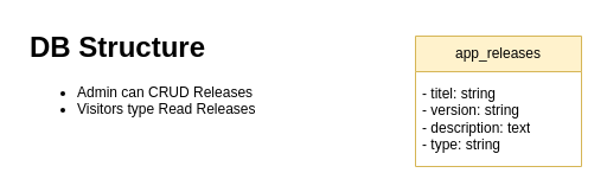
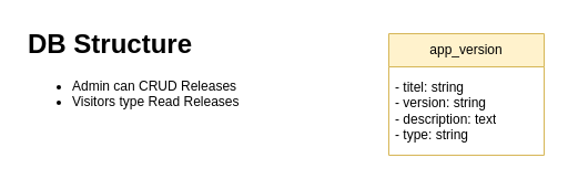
  <mxCell id="0" />
  <mxCell id="1" parent="0" />
- <mxCell id="2" value="app_releases" style="swimlane;fontStyle=0;childLayout=stackLayout;horizontal=1;startSize=30;horizontalStack=0;resizeParent=1;resizeParentMax=0;resizeLast=0;collapsible=1;marginBottom=0;whiteSpace=wrap;html=1;fillColor=#fff2cc;strokeColor=#d6b656;" parent="1" vertex="1"><mxGeometry x="350" y="30" width="140" height="110" as="geometry" /></mxCell>
+ <mxCell id="2" value="app_version" style="swimlane;fontStyle=0;childLayout=stackLayout;horizontal=1;startSize=30;horizontalStack=0;resizeParent=1;resizeParentMax=0;resizeLast=0;collapsible=1;marginBottom=0;whiteSpace=wrap;html=1;fillColor=#fff2cc;strokeColor=#d6b656;" parent="1" vertex="1"><mxGeometry x="350" y="30" width="140" height="110" as="geometry" /></mxCell>
  <mxCell id="3" value="- titel: string&lt;br&gt;- version: string&lt;br&gt;- description: text&lt;br&gt;- type: string" style="text;strokeColor=none;fillColor=none;align=left;verticalAlign=middle;spacingLeft=4;spacingRight=4;overflow=hidden;points=[[0,0.5],[1,0.5]];portConstraint=eastwest;rotatable=0;whiteSpace=wrap;html=1;" parent="2" vertex="1"><mxGeometry y="30" width="140" height="80" as="geometry" /></mxCell>
  <mxCell id="4" value="&lt;h1&gt;DB Structure&lt;/h1&gt;&lt;p&gt;&lt;/p&gt;&lt;ul&gt;&lt;li&gt;Admin can CRUD Releases&lt;/li&gt;&lt;li&gt;Visitors type Read Releases&lt;/li&gt;&lt;/ul&gt;&lt;p&gt;&lt;/p&gt;" style="text;html=1;strokeColor=none;fillColor=none;spacing=5;spacingTop=-20;whiteSpace=wrap;overflow=hidden;rounded=0;" parent="1" vertex="1"><mxGeometry x="20" y="20" width="230" height="100" as="geometry" /></mxCell>
